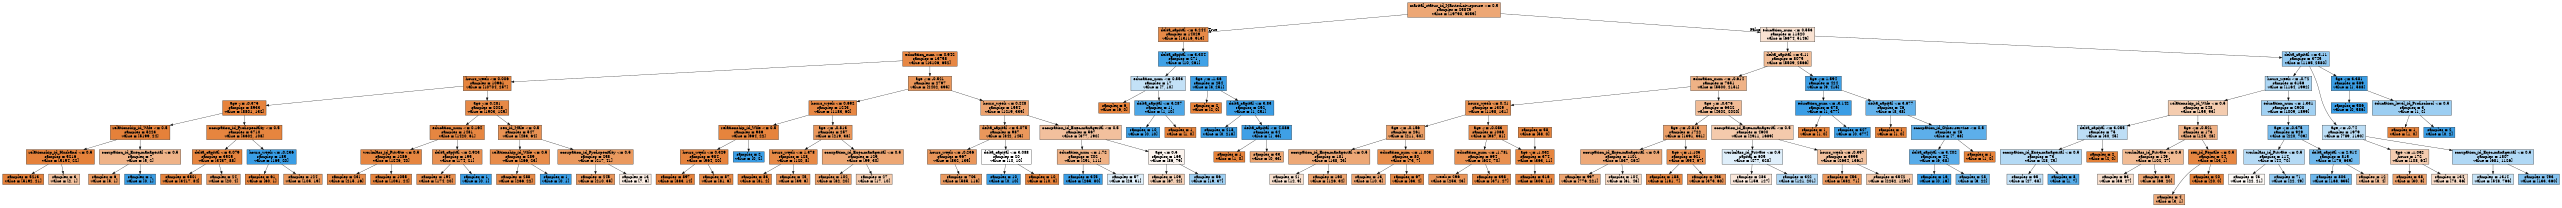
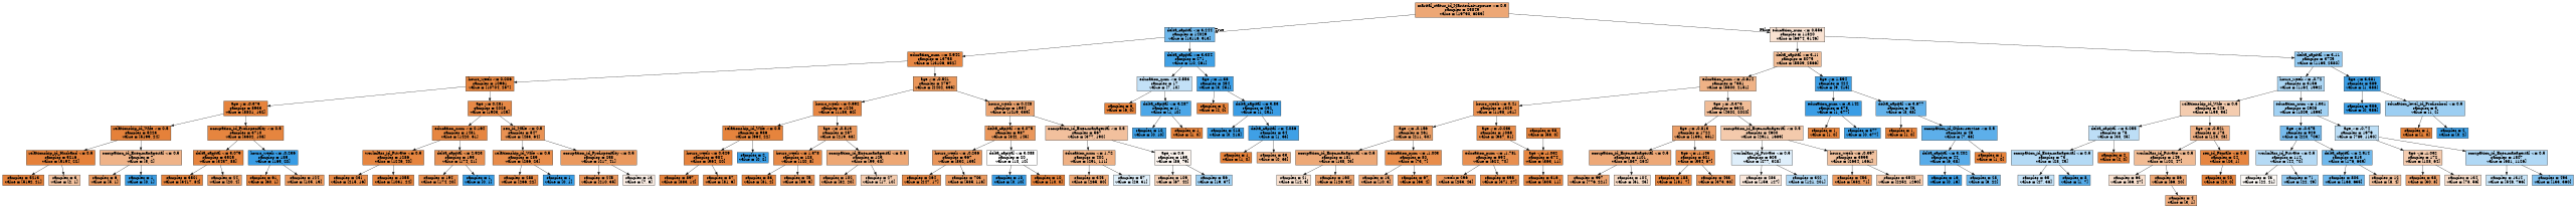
  digraph {
    node [color=black fillcolor="#399de5ff" shape=box style=filled]
    n1 [fillcolor="#e58139b1" label="marital_status_id_Married-civ-spouse <= 0.5\nsamples = 25849\nvalue = [19790, 6059]"]
-   n2 [fillcolor="#e58139ed" label="delta_capital <= 3.244\nsamples = 14029\nvalue = [13116, 913]"]
+   n2 [fillcolor="#399de5b9" label="delta_capital <= 3.244\nsamples = 14029\nvalue = [13116, 913]"]
    n3 [fillcolor="#e581393a" label="education_num <= 0.553\nsamples = 11820\nvalue = [6674, 5146]"]
    n4 [fillcolor="#e58139f2" label="education_num <= 0.942\nsamples = 13758\nvalue = [13106, 652]"]
    n5 [fillcolor="#399de5f5" label="delta_capital <= 3.304\nsamples = 271\nvalue = [10, 261]"]
    n6 [fillcolor="#e5813988" label="delta_capital <= 3.11\nsamples = 8075\nvalue = [5509, 2566]"]
    n7 [fillcolor="#399de58c" label="delta_capital <= 3.11\nsamples = 3745\nvalue = [1165, 2580]"]
    n8 [fillcolor="#e58139f9" label="hours_week <= 0.006\nsamples = 10961\nvalue = [10704, 257]"]
    n9 [fillcolor="#e58139d5" label="age <= -0.521\nsamples = 2797\nvalue = [2402, 395]"]
    n10 [fillcolor="#399de54d" label="education_num <= 0.553\nsamples = 17\nvalue = [7, 10]"]
    n11 [fillcolor="#399de5fc" label="age <= -1.36\nsamples = 254\nvalue = [3, 251]"]
    n12 [fillcolor="#e58139fb" label="age <= -0.375\nsamples = 8933\nvalue = [8801, 132]"]
    n13 [fillcolor="#e58139ee" label="age <= 0.281\nsamples = 2028\nvalue = [1903, 125]"]
    n14 [fillcolor="#e58139f2" label="hours_week <= 0.692\nsamples = 1243\nvalue = [1183, 60]"]
    n15 [fillcolor="#e58139b9" label="hours_week <= 0.248\nsamples = 1554\nvalue = [1219, 335]"]
    n16 [fillcolor="#e58139fe" label="relationship_id_Wife <= 0.5\nsamples = 5223\nvalue = [5199, 24]"]
    n17 [fillcolor="#e58139f7" label="occupation_id_Prof-specialty <= 0.5\nsamples = 3710\nvalue = [3602, 108]"]
    n18 [fillcolor="#e58139f4" label="education_num <= 0.164\nsamples = 1481\nvalue = [1420, 61]"]
    n19 [fillcolor="#e58139dd" label="sex_id_Male <= 0.5\nsamples = 547\nvalue = [483, 64]"]
    n20 [fillcolor="#e58139fe" label="relationship_id_Husband <= 0.5\nsamples = 5216\nvalue = [5194, 22]"]
    n21 [fillcolor="#e5813999" label="occupation_id_Exec-managerial <= 0.5\nsamples = 7\nvalue = [5, 2]"]
    n22 [fillcolor="#e58139f8" label="delta_capital <= 3.079\nsamples = 3525\nvalue = [3437, 88]"]
    n23 [label="hours_week <= -0.236\nsamples = 185\nvalue = [165, 20]"]
    n24 [fillcolor="#e58139fe" label="samples = 5213\nvalue = [5192, 21]"]
    n25 [fillcolor="#e581397f" label="samples = 3\nvalue = [2, 1]"]
    n26 [fillcolor="#e58139cc" label="samples = 6\nvalue = [5, 1]"]
    n27 [label="samples = 1\nvalue = [0, 1]"]
    n28 [fillcolor="#e58139f9" label="samples = 3501\nvalue = [3417, 84]"]
    n29 [fillcolor="#e58139cc" label="samples = 24\nvalue = [20, 4]"]
    n30 [fillcolor="#e58139fb" label="samples = 61\nvalue = [60, 1]"]
    n31 [fillcolor="#e58139d1" label="samples = 124\nvalue = [105, 19]"]
    n32 [fillcolor="#e58139f7" label="workclass_id_Private <= 0.5\nsamples = 1286\nvalue = [1246, 40]"]
    n33 [fillcolor="#e58139e0" label="delta_capital <= 2.923\nsamples = 195\nvalue = [174, 21]"]
    n34 [fillcolor="#e58139e9" label="relationship_id_Wife <= 0.5\nsamples = 289\nvalue = [266, 23]"]
    n35 [fillcolor="#e58139cf" label="occupation_id_Prof-specialty <= 0.5\nsamples = 258\nvalue = [217, 41]"]
    n36 [fillcolor="#e58139ec" label="samples = 231\nvalue = [215, 16]"]
    n37 [fillcolor="#e58139f9" label="samples = 1055\nvalue = [1031, 24]"]
    n38 [fillcolor="#e58139e2" label="samples = 194\nvalue = [174, 20]"]
    n39 [label="samples = 1\nvalue = [0, 1]"]
    n40 [fillcolor="#e58139ea" label="samples = 288\nvalue = [266, 22]"]
    n41 [label="samples = 1\nvalue = [0, 1]"]
    n42 [fillcolor="#e58139d4" label="samples = 245\nvalue = [210, 35]"]
    n43 [fillcolor="#e5813924" label="samples = 13\nvalue = [7, 6]"]
    n44 [fillcolor="#e58139f9" label="relationship_id_Wife <= 0.5\nsamples = 986\nvalue = [964, 22]"]
    n45 [fillcolor="#e58139d3" label="age <= -0.813\nsamples = 257\nvalue = [219, 38]"]
    n46 [fillcolor="#e58139d3" label="delta_capital <= 3.075\nsamples = 987\nvalue = [842, 145]"]
    n47 [fillcolor="#e581397e" label="occupation_id_Exec-managerial <= 0.5\nsamples = 567\nvalue = [377, 190]"]
    n48 [fillcolor="#e58139fa" label="hours_week <= 0.329\nsamples = 984\nvalue = [964, 20]"]
    n49 [label="samples = 2\nvalue = [0, 2]"]
    n50 [fillcolor="#e58139ee" label="hours_week <= 1.378\nsamples = 128\nvalue = [120, 8]"]
    n51 [fillcolor="#e58139b2" label="occupation_id_Exec-managerial <= 0.5\nsamples = 129\nvalue = [99, 30]"]
    n52 [fillcolor="#e58139fb" label="samples = 897\nvalue = [883, 14]"]
    n53 [fillcolor="#e58139ec" label="samples = 87\nvalue = [81, 6]"]
    n54 [fillcolor="#e58139f9" label="samples = 83\nvalue = [81, 2]"]
    n55 [fillcolor="#e58139d8" label="samples = 45\nvalue = [39, 6]"]
    n56 [fillcolor="#e58139c1" label="samples = 102\nvalue = [82, 20]"]
    n57 [fillcolor="#e5813969" label="samples = 27\nvalue = [17, 10]"]
    n58 [fillcolor="#e58139d6" label="hours_week <= -0.236\nsamples = 967\nvalue = [832, 135]"]
    n59 [fillcolor="#e5813900" label="delta_capital <= 3.088\nsamples = 20\nvalue = [10, 10]"]
    n60 [fillcolor="#e581399e" label="education_num <= 1.72\nsamples = 402\nvalue = [291, 111]"]
    n61 [fillcolor="#e5813915" label="age <= 0.5\nsamples = 165\nvalue = [86, 79]"]
+   n62 [fillcolor="#e58139ed" label="samples = 264\nvalue = [247, 17]"]
    n63 [fillcolor="#e58139cc" label="samples = 703\nvalue = [585, 118]"]
    n64 [label="samples = 10\nvalue = [0, 10]"]
    n65 [fillcolor="#e58139ff" label="samples = 10\nvalue = [10, 0]"]
-   n66 [fillcolor="#399de5fe" label="samples = 345\nvalue = [265, 80]"]
+   n66 [fillcolor="#e58139b2" label="samples = 345\nvalue = [265, 80]"]
    n67 [fillcolor="#399de529" label="samples = 57\nvalue = [26, 31]"]
    n68 [fillcolor="#e581395f" label="samples = 109\nvalue = [67, 42]"]
    n69 [fillcolor="#399de57c" label="samples = 56\nvalue = [19, 37]"]
    n70 [fillcolor="#e58139ff" label="samples = 6\nvalue = [6, 0]"]
    n71 [fillcolor="#399de5e6" label="delta_capital <= 3.287\nsamples = 11\nvalue = [1, 10]"]
    n72 [fillcolor="#e58139ff" label="samples = 2\nvalue = [2, 0]"]
    n73 [fillcolor="#399de5fe" label="delta_capital <= 3.83\nsamples = 252\nvalue = [1, 251]"]
    n74 [label="samples = 10\nvalue = [0, 10]"]
    n75 [fillcolor="#e58139ff" label="samples = 1\nvalue = [1, 0]"]
    n76 [label="samples = 218\nvalue = [0, 218]"]
    n77 [fillcolor="#399de5f7" label="delta_capital <= 4.086\nsamples = 34\nvalue = [1, 33]"]
    n78 [fillcolor="#e58139ff" label="samples = 1\nvalue = [1, 0]"]
    n79 [fillcolor="#e58139b2" label="samples = 33\nvalue = [0, 33]"]
    n80 [fillcolor="#e581399b" label="education_num <= -0.614\nsamples = 7651\nvalue = [5500, 2151]"]
    n81 [fillcolor="#399de5f9" label="age <= 1.594\nsamples = 424\nvalue = [9, 415]"]
    n82 [fillcolor="#399de56a" label="hours_week <= -0.72\nsamples = 3156\nvalue = [1164, 1992]"]
    n83 [label="age <= 3.381\nsamples = 589\nvalue = [1, 588]"]
    n84 [fillcolor="#e58139e3" label="hours_week <= 0.41\nsamples = 1329\nvalue = [1198, 131]"]
    n85 [fillcolor="#e5813987" label="age <= -0.375\nsamples = 6322\nvalue = [4302, 2020]"]
    n86 [fillcolor="#399de5fe" label="education_num <= -3.142\nsamples = 378\nvalue = [1, 377]"]
    n87 [fillcolor="#399de5c9" label="delta_capital <= 3.677\nsamples = 46\nvalue = [8, 38]"]
    n88 [fillcolor="#e58139ea" label="age <= -0.083\nsamples = 1068\nvalue = [987, 81]"]
    n89 [fillcolor="#e58139c3" label="age <= -0.156\nsamples = 261\nvalue = [211, 50]"]
    n90 [fillcolor="#e58139c2" label="age <= -0.813\nsamples = 1722\nvalue = [1391, 331]"]
    n91 [fillcolor="#e581396b" label="occupation_id_Exec-managerial <= 0.5\nsamples = 4600\nvalue = [2911, 1689]"]
    n92 [fillcolor="#e58139f7" label="age <= -1.032\nsamples = 374\nvalue = [363, 11]"]
    n93 [fillcolor="#e58139e2" label="education_num <= -1.781\nsamples = 694\nvalue = [624, 70]"]
    n94 [fillcolor="#e58139e7" label="education_num <= -1.003\nsamples = 80\nvalue = [73, 7]"]
    n95 [fillcolor="#e58139b0" label="occupation_id_Exec-managerial <= 0.5\nsamples = 181\nvalue = [138, 43]"]
    n96 [fillcolor="#e58139f6" label="samples = 316\nvalue = [305, 11]"]
    n97 [fillcolor="#e58139ec" label="samples = 398\nvalue = [371, 27]"]
    n98 [fillcolor="#e58139d4" label="week = 296\nvalue = [253, 43]"]
    n99 [fillcolor="#e58139ff" label="samples = 58\nvalue = [58, 0]"]
    n100 [fillcolor="#e58139ef" label="samples = 67\nvalue = [63, 4]"]
    n101 [fillcolor="#e58139b3" label="samples = 13\nvalue = [10, 3]"]
    n102 [fillcolor="#e58139ba" label="samples = 160\nvalue = [126, 34]"]
    n103 [fillcolor="#e5813940" label="samples = 21\nvalue = [12, 9]"]
    n104 [fillcolor="#e58139e0" label="age <= -1.105\nsamples = 621\nvalue = [554, 67]"]
    n105 [fillcolor="#e58139af" label="occupation_id_Exec-managerial <= 0.5\nsamples = 1101\nvalue = [837, 264]"]
    n106 [fillcolor="#e581397b" label="hours_week <= -0.397\nsamples = 3995\nvalue = [2634, 1361]"]
-   n107 [fillcolor="#399de528" label="workclass_id_Private <= 0.5\ncapital = 605\nvalue = [277, 328]"]
+   n107 [fillcolor="#399de528" label="workclass_id_Private <= 0.5\nsamples = 605\nvalue = [277, 328]"]
    n108 [fillcolor="#e58139f5" label="samples = 188\nvalue = [181, 7]"]
    n109 [fillcolor="#e58139d6" label="samples = 433\nvalue = [373, 60]"]
    n110 [fillcolor="#e58139b6" label="samples = 997\nvalue = [776, 221]"]
    n111 [fillcolor="#e581394b" label="samples = 104\nvalue = [61, 43]"]
    n112 [fillcolor="#e58139d0" label="samples = 453\nvalue = [382, 71]"]
    n113 [fillcolor="#e581396d" label="samples = 3542\nvalue = [2252, 1290]"]
    n114 [fillcolor="#e581392f" label="samples = 283\nvalue = [156, 127]"]
    n115 [fillcolor="#399de565" label="samples = 322\nvalue = [121, 201]"]
    n116 [fillcolor="#e58139ff" label="samples = 1\nvalue = [1, 0]"]
-   n117 [label="samples = 327\nvalue = [0, 377]"]
+   n117 [label="samples = 377\nvalue = [0, 377]"]
    n118 [fillcolor="#399de5d0" label="occupation_id_Other-service <= 0.5\nsamples = 45\nvalue = [7, 38]"]
    n119 [fillcolor="#e58139ff" label="samples = 1\nvalue = [1, 0]"]
    n120 [fillcolor="#399de5d7" label="delta_capital <= 3.402\nsamples = 44\nvalue = [6, 38]"]
    n121 [fillcolor="#e58139ff" label="samples = 1\nvalue = [1, 0]"]
    n122 [fillcolor="#399de5b9" label="samples = 28\nvalue = [6, 22]"]
    n123 [label="samples = 16\nvalue = [0, 16]"]
    n124 [fillcolor="#e5813966" label="relationship_id_Wife <= 0.5\nsamples = 248\nvalue = [155, 93]"]
    n125 [fillcolor="#399de578" label="education_num <= 1.331\nsamples = 2908\nvalue = [1009, 1899]"]
    n126 [label="samples = 586\nvalue = [0, 586]"]
    n127 [fillcolor="#399de57f" label="education_level_id_Prof-school <= 0.5\nsamples = 3\nvalue = [1, 2]"]
    n128 [fillcolor="#e581399d" label="age <= -0.521\nsamples = 173\nvalue = [125, 48]"]
    n129 [fillcolor="#399de555" label="delta_capital <= 3.055\nsamples = 75\nvalue = [30, 45]"]
    n130 [fillcolor="#399de556" label="age <= -0.74\nsamples = 1979\nvalue = [789, 1190]"]
    n131 [fillcolor="#399de5b0" label="age <= -0.375\nsamples = 929\nvalue = [220, 709]"]
    n132 [fillcolor="#e58139f4" label="sex_id_Female <= 0.5\nsamples = 24\nvalue = [23, 1]"]
    n133 [fillcolor="#e581398a" label="workclass_id_Private <= 0.5\nsamples = 149\nvalue = [102, 47]"]
    n134 [fillcolor="#399de560" label="occupation_id_Exec-managerial <= 0.5\nsamples = 73\nvalue = [28, 45]"]
    n135 [fillcolor="#e58139ff" label="samples = 2\nvalue = [2, 0]"]
    n136 [fillcolor="#e58139ff" label="samples = 20\nvalue = [20, 0]"]
    n137 [fillcolor="#e58139aa" label="samples = 4\nvalue = [3, 1]"]
    n138 [fillcolor="#e58139b2" label="samples = 86\nvalue = [66, 20]"]
    n139 [fillcolor="#e5813940" label="samples = 63\nvalue = [36, 27]"]
    n140 [fillcolor="#399de54a" label="samples = 65\nvalue = [27, 38]"]
    n141 [fillcolor="#399de5db" label="samples = 8\nvalue = [1, 7]"]
-   n142 [fillcolor="#e5813968" label="age <= -1.032\nhours = 172\nvalue = [108, 64]"]
+   n142 [fillcolor="#e5813968" label="age <= -1.032\nsamples = 172\nvalue = [108, 64]"]
    n143 [fillcolor="#399de565" label="occupation_id_Exec-managerial <= 0.5\nsamples = 1807\nvalue = [681, 1126]"]
    n144 [fillcolor="#399de55f" label="workclass_id_Private <= 0.5\nsamples = 114\nvalue = [44, 70]"]
    n145 [fillcolor="#399de5b9" label="delta_capital <= 2.914\nsamples = 815\nvalue = [176, 639]"]
    n146 [fillcolor="#e58139bb" label="samples = 38\nvalue = [30, 8]"]
    n147 [fillcolor="#e5813948" label="samples = 134\nvalue = [78, 56]"]
    n148 [fillcolor="#399de549" label="samples = 1314\nvalue = [548, 766]"]
    n149 [fillcolor="#399de5a1" label="samples = 493\nvalue = [133, 360]"]
    n150 [fillcolor="#e581390c" label="samples = 43\nvalue = [22, 21]"]
    n151 [fillcolor="#399de58d" label="samples = 71\nvalue = [22, 49]"]
    n152 [fillcolor="#399de5bc" label="samples = 803\nvalue = [168, 635]"]
    n153 [fillcolor="#e581397f" label="samples = 12\nvalue = [8, 4]"]
    n154 [fillcolor="#e58139ff" label="samples = 1\nvalue = [1, 0]"]
    n155 [label="samples = 2\nvalue = [0, 2]"]
    n1 -> n2 [headlabel=True labelangle=45 labeldistance=2.5]
    n1 -> n3 [headlabel=False labelangle=-45 labeldistance=2.5]
+   n2 -> n4
    n2 -> n5
    n3 -> n6
    n3 -> n7
    n4 -> n8
    n4 -> n9
    n5 -> n10
+   n5 -> n11
    n6 -> n80
    n6 -> n81
    n7 -> n82
    n7 -> n83
    n8 -> n12
    n8 -> n13
    n9 -> n14
    n9 -> n15
    n10 -> n70
    n10 -> n71
    n11 -> n72
    n11 -> n73
    n12 -> n16
    n12 -> n17
    n13 -> n18
    n13 -> n19
    n14 -> n44
    n14 -> n45
    n15 -> n46
    n15 -> n47
    n16 -> n20
    n16 -> n21
    n17 -> n22
    n17 -> n23
    n18 -> n32
    n18 -> n33
    n19 -> n34
    n19 -> n35
    n20 -> n24
    n20 -> n25
    n21 -> n26
    n21 -> n27
    n22 -> n28
    n22 -> n29
    n23 -> n30
    n23 -> n31
    n32 -> n36
    n32 -> n37
    n33 -> n38
    n33 -> n39
    n34 -> n40
    n34 -> n41
    n35 -> n42
    n35 -> n43
    n44 -> n48
    n44 -> n49
    n45 -> n50
    n45 -> n51
    n46 -> n58
    n46 -> n59
    n47 -> n60
    n47 -> n61
    n48 -> n52
    n48 -> n53
    n50 -> n54
    n50 -> n55
    n51 -> n56
    n51 -> n57
+   n58 -> n62
    n58 -> n63
    n59 -> n64
    n59 -> n65
    n60 -> n66
    n60 -> n67
    n61 -> n68
    n61 -> n69
    n71 -> n74
    n71 -> n75
    n73 -> n76
    n73 -> n77
    n77 -> n78
    n77 -> n79
    n80 -> n84
    n80 -> n85
    n81 -> n86
    n81 -> n87
    n82 -> n124
    n82 -> n125
    n83 -> n126
    n83 -> n127
    n84 -> n88
    n84 -> n89
    n85 -> n90
    n85 -> n91
    n86 -> n116
    n86 -> n117
    n87 -> n118
    n87 -> n119
    n88 -> n92
-   n88 -> n93
    n89 -> n94
    n89 -> n95
    n90 -> n104
    n90 -> n105
    n91 -> n106
    n91 -> n107
    n92 -> n96
    n93 -> n97
    n93 -> n98
    n94 -> n100
    n94 -> n101
    n95 -> n102
    n95 -> n103
    n99 -> n92
    n104 -> n108
    n104 -> n109
    n105 -> n110
    n105 -> n111
    n106 -> n112
    n106 -> n113
    n107 -> n114
    n107 -> n115
    n118 -> n120
    n118 -> n121
    n120 -> n122
    n120 -> n123
    n124 -> n128
    n124 -> n129
-   n7 -> n130
+   n125 -> n130
    n125 -> n131
    n127 -> n154
    n127 -> n155
    n128 -> n132
    n128 -> n133
    n129 -> n134
    n129 -> n135
    n130 -> n142
    n130 -> n143
    n131 -> n144
    n131 -> n145
    n132 -> n136
-   n132 -> n137
+   n138 -> n137
    n133 -> n138
    n133 -> n139
    n134 -> n140
    n134 -> n141
    n142 -> n146
    n142 -> n147
    n143 -> n148
    n143 -> n149
    n144 -> n150
    n144 -> n151
    n145 -> n152
    n145 -> n153
  }
